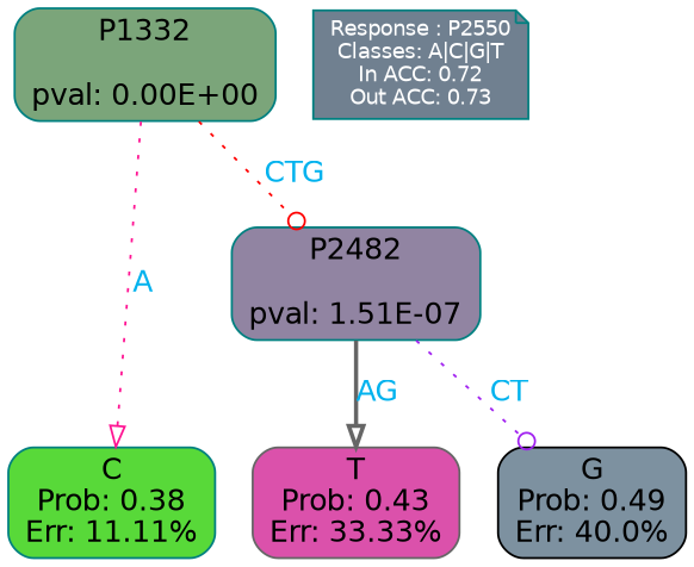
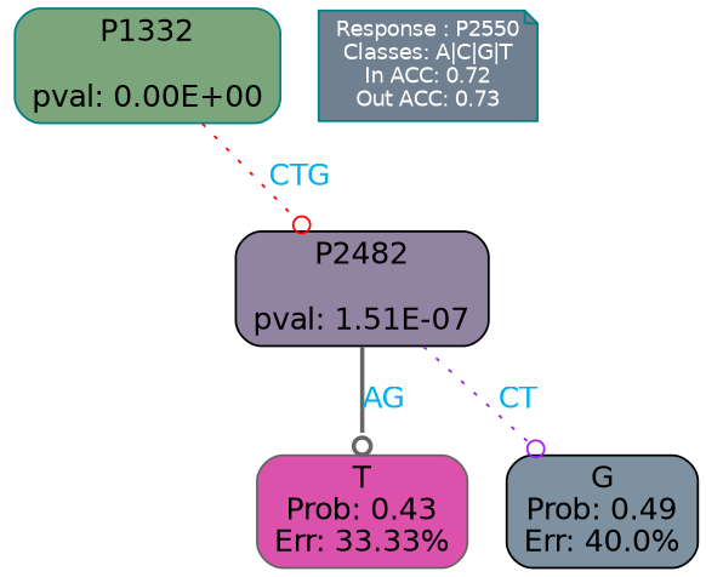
  digraph {
    ranksep=equally
    splines=polylines
    node [color=teal fontname=helvetica shape=box style="filled, rounded"]
    edge [arrowhead=onormal fontcolor=deepskyblue2 fontname=helvetica style=dotted]
-   n1 [fillcolor="#58d939" label="C\nProb: 0.38\nErr: 11.11%"]
    n2 [color=gray40 fillcolor="#db51ab" label="T\nProb: 0.43\nErr: 33.33%"]
    n3 [color=black fillcolor="#7d91a0" label="G\nProb: 0.49\nErr: 40.0%"]
    n4 [align=left fillcolor=slategray fontcolor=white fontsize=10 label="Response : P2550\nClasses: A|C|G|T\nIn ACC: 0.72\nOut ACC: 0.73\n" shape=note style=filled]
    n5 [fillcolor="#7ba57a" label="P1332\n\npval: 0.00E+00"]
-   n6 [fillcolor="#9184a2" label="P2482\n\npval: 1.51E-07"]
+   n6 [color=black fillcolor="#9184a2" label="P2482\n\npval: 1.51E-07"]
    subgraph sub_1 {
      rank=same
-     n1
      n2
      n3
    }
    subgraph sub_2 {
      rank=same
      n4
      n5
    }
-   n5 -> n1 [color=deeppink label=A]
    n5 -> n6 [arrowhead=odot color=red label=CTG]
-   n6 -> n2 [color=gray40 label=AG style=bold]
+   n6 -> n2 [arrowhead=odot color=gray40 label=AG style=bold]
    n6 -> n3 [arrowhead=odot color=purple label=CT]
  }
